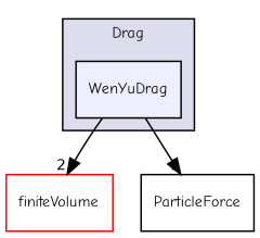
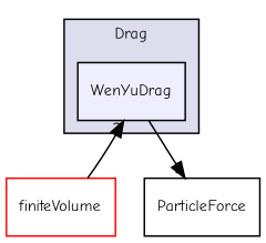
  digraph {
    compound=true
    fontname="Comic Neue"
    node [fontname="Comic Neue" fontsize=10 shape=box]
    edge [fontname="Comic Neue" labeldistance=1.5 labelfontname=Helvetica labelfontsize=10]
    n1 [fillcolor="#eeeeff" label=WenYuDrag pencolor=black style=filled]
    n2 [color=red label=finiteVolume]
    n3 [label=ParticleForce]
    subgraph cluster_1 {
      bgcolor="#ddddee"
      fontsize=10
      label=Drag
      pencolor=black
      n1
    }
-   n1 -> n2 [headlabel=2]
+   n2 -> n1 [headlabel=2]
    n1 -> n3 [headlabel=1]
  }
